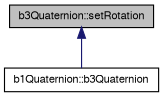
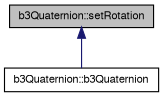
  digraph {
    rankdir=TB
    node [color=black fontname=FreeSans fontsize=10 shape=record]
    n1 [fillcolor=grey75 fontcolor=black height=0.2 label="b3Quaternion::setRotation" style=filled width=0.4]
-   n2 [height=0.2 label="b1Quaternion::b3Quaternion" width=0.4]
+   n2 [height=0.2 label="b3Quaternion::b3Quaternion" width=0.4]
    n1 -> n2 [color=midnightblue dir=back fontname=FreeSans fontsize=10 labelfontname=FreeSans labelfontsize=10 style=solid]
  }
